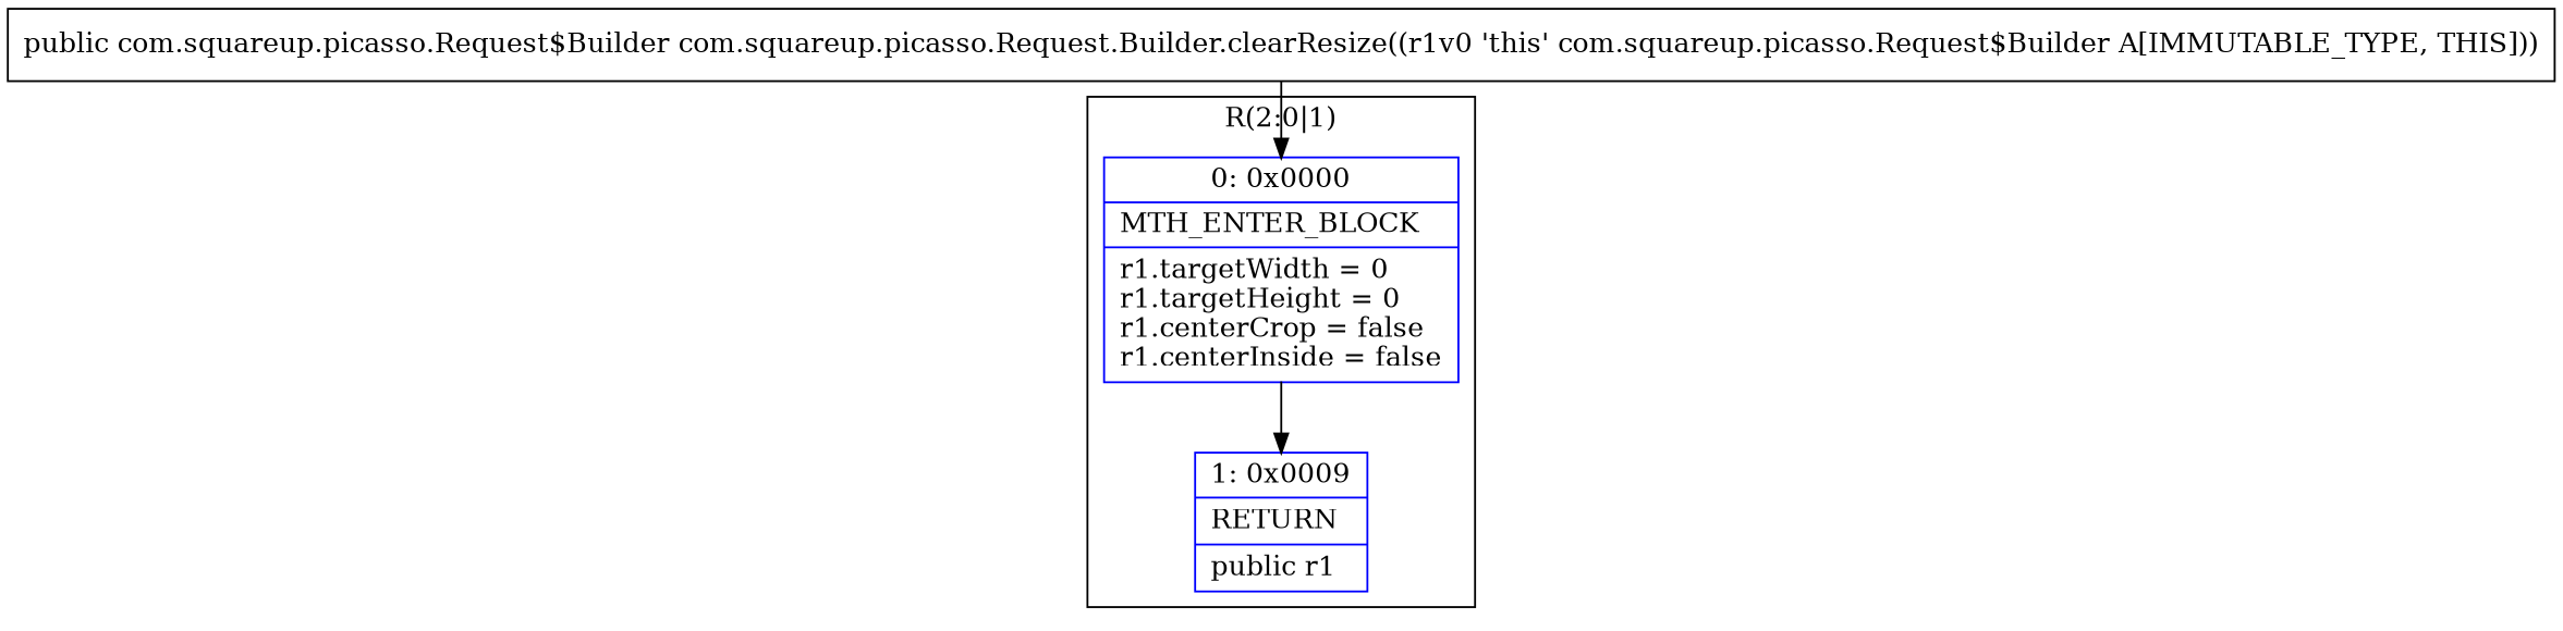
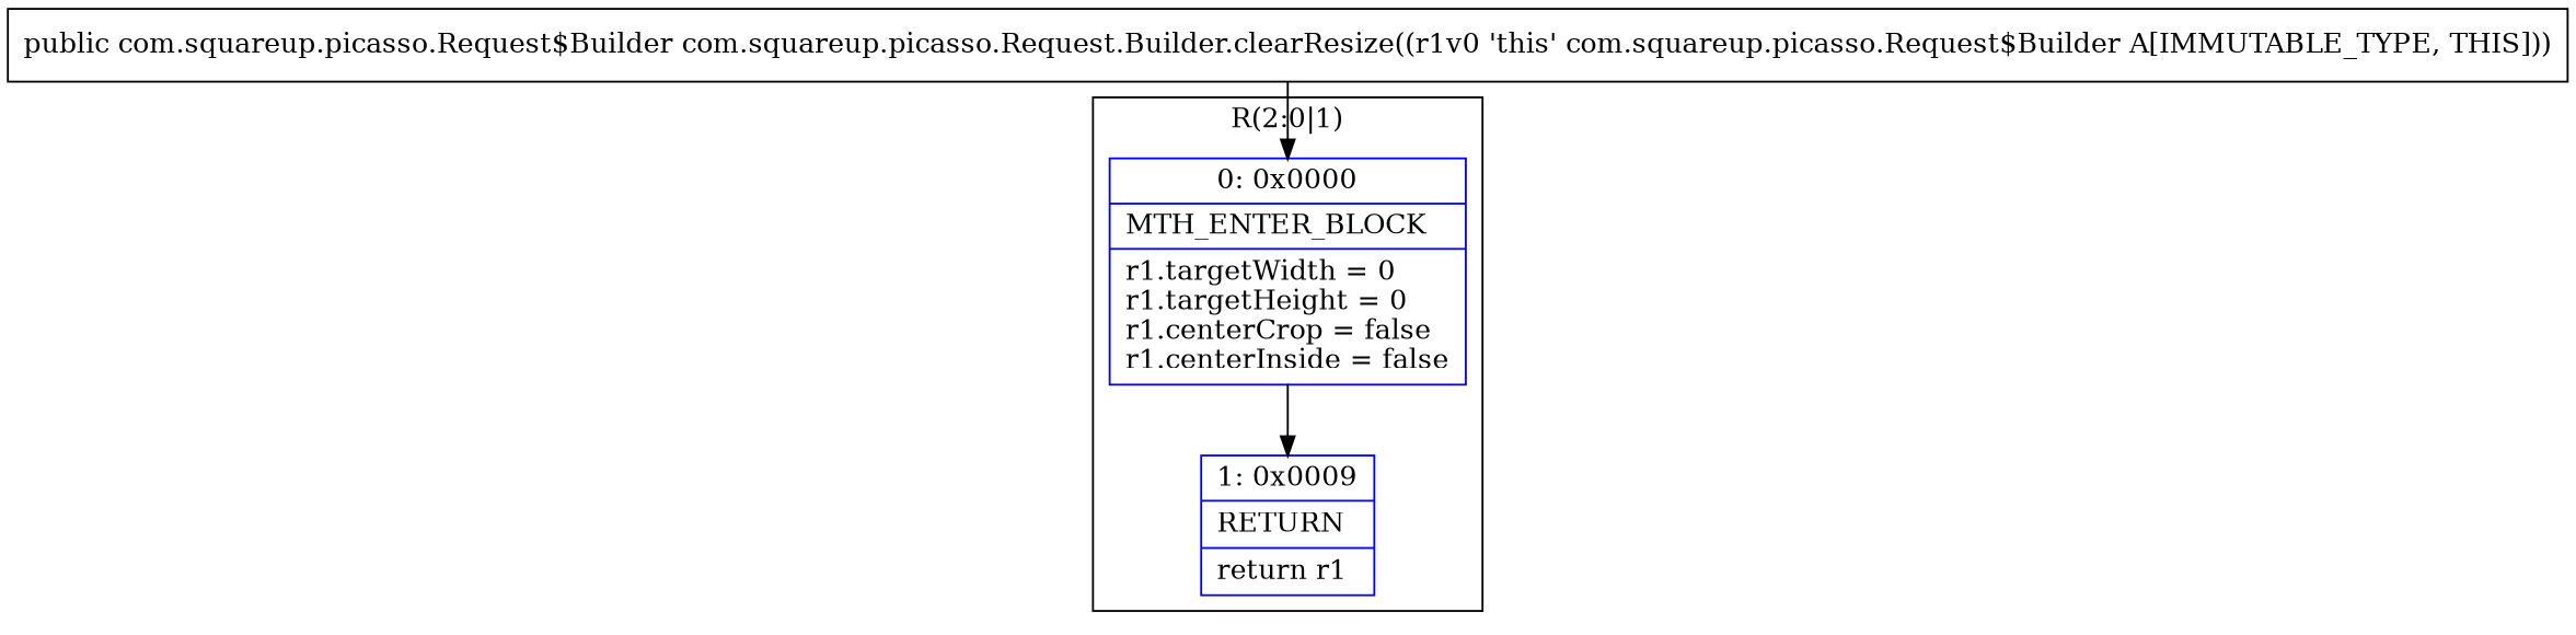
  digraph {
    node [color=blue shape=record]
    n1 [label="{0\:\ 0x0000|MTH_ENTER_BLOCK\l|r1.targetWidth = 0\lr1.targetHeight = 0\lr1.centerCrop = false\lr1.centerInside = false\l}"]
-   n2 [label="{1\:\ 0x0009|RETURN\l|public r1\l}"]
+   n2 [label="{1\:\ 0x0009|RETURN\l|return r1\l}"]
    n3 [label="{public com.squareup.picasso.Request$Builder com.squareup.picasso.Request.Builder.clearResize((r1v0 'this' com.squareup.picasso.Request$Builder A[IMMUTABLE_TYPE, THIS])) }" color=""]
    subgraph cluster_1 {
      label="R(2:0|1)"
      n1
      n2
    }
    n1 -> n2
    n3 -> n1
  }
